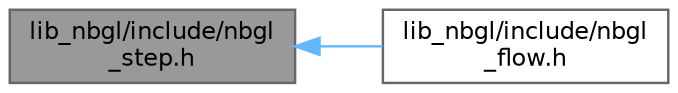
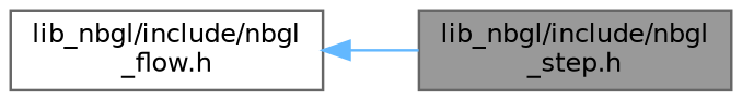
  digraph {
    rankdir=LR
    node [fontname=Helvetica fontsize=10 shape=box style=filled]
    n1 [color=gray40 fillcolor=grey60 fontcolor=black height=0.2 label="lib_nbgl/include/nbgl\l_step.h" width=0.4]
    n2 [color=grey40 fillcolor=white height=0.2 label="lib_nbgl/include/nbgl\l_flow.h" width=0.4]
-   n1 -> n2 [color=steelblue1 dir=back fontname=Helvetica fontsize=10 labelfontname=Helvetica labelfontsize=10 style=solid]
+   n2 -> n1 [color=steelblue1 dir=back fontname=Helvetica fontsize=10 labelfontname=Helvetica labelfontsize=10 style=solid]
  }
